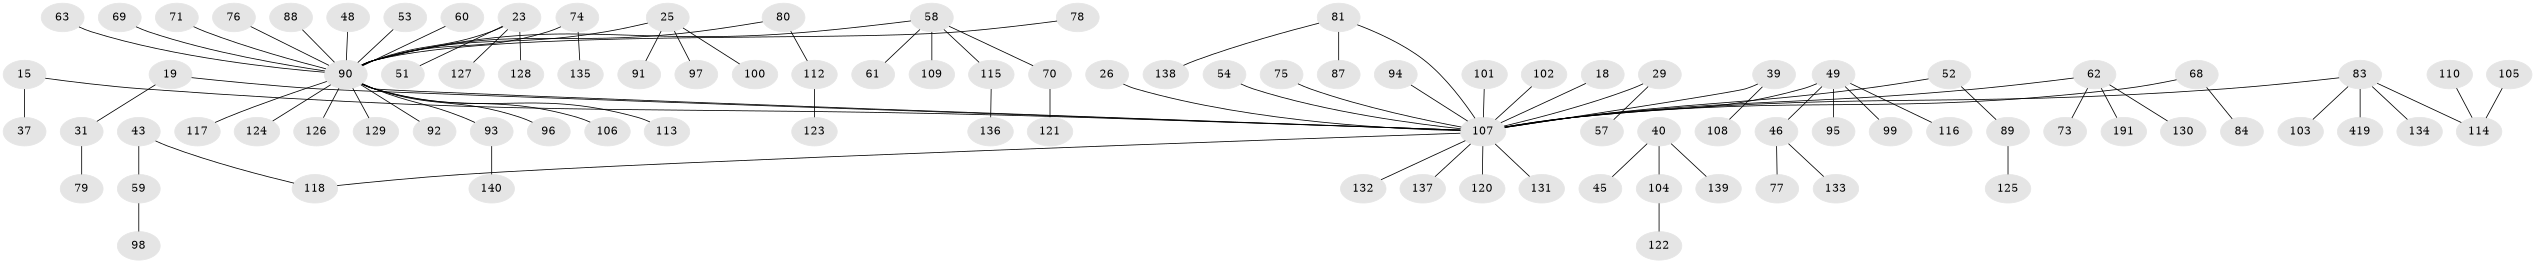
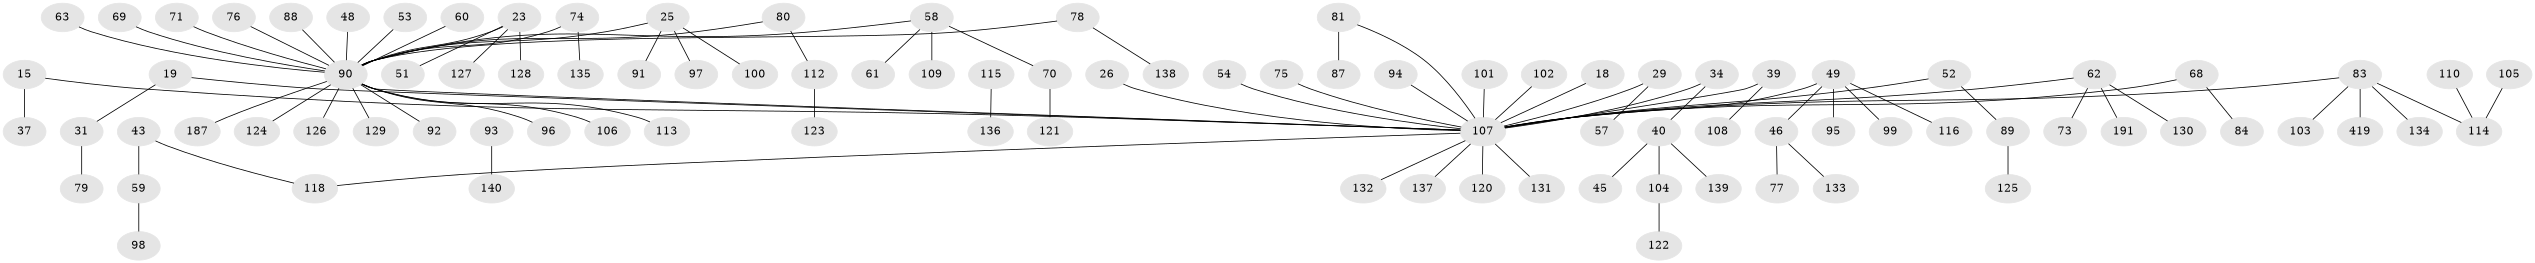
  graph {
    node [color=gray90 style=filled]
    15
    37
    107 [super="+32+27+10+21+11+22"]
    118
    120
    131
    132
    137
    18 [super="+12"]
    19
    31
    79
    23
    51
    90 [super="+85+38+41+82"]
    127
    128
    92
    93
    96
    106
    113
-   117
+   117 [label=187]
    124
    126
    129
    25
    91
    97
    100
    26
    29
    57
+   34
    40
    45
    104
    139
    39
    108
    122
    43
    59
    98
    48
    49 [super="+6"]
    n47 [label=46]
    95
    99
    116
    77
    133
    52
    89
    125
    53
    54
    58 [super="+24"]
    61
    70
    109
    115
    121
    136
    60
    62 [super="+55+50"]
    73
    n68 [label=191]
    130
    63
    68
    84
    69
    71
    74
    135
    75
    76
    78
    138
    80 [super="+30"]
    112
    123
    81
    87
    83 [super="+46+72"]
    103
    114 [super="+44+86"]
    n89 [label=419]
    134
    88
    140
    94
    101
    102
    105
    110
    15 -- 37
    15 -- 107
    107 -- 118
    107 -- 120
    107 -- 131
    107 -- 132
    107 -- 137
    18 -- 107
    19 -- 107
    19 -- 31
    31 -- 79
    23 -- 51
    23 -- 90
    23 -- 127
    23 -- 128
    90 -- 107
    90 -- 92
-   90 -- 93
    90 -- 96
    90 -- 106
    90 -- 113
    90 -- 117
    90 -- 124
    90 -- 126
    90 -- 129
    93 -- 140
    25 -- 90
    25 -- 91
    25 -- 97
    25 -- 100
    26 -- 107
    29 -- 107
    29 -- 57
+   34 -- 107
+   34 -- 40
    40 -- 45
    40 -- 104
    40 -- 139
    104 -- 122
    39 -- 107
    39 -- 108
    43 -- 118
    43 -- 59
    59 -- 98
    48 -- 90
    49 -- 107
    49 -- n47
    49 -- 95
    49 -- 99
    49 -- 116
    n47 -- 77
    n47 -- 133
    52 -- 107
    52 -- 89
    89 -- 125
    53 -- 90
    54 -- 107
    58 -- 90
    58 -- 61
    58 -- 70
    58 -- 109
-   58 -- 115
    70 -- 121
    115 -- 136
    60 -- 90
    62 -- 107
    62 -- 73
    62 -- n68
    62 -- 130
    63 -- 90
    68 -- 107
    68 -- 84
    69 -- 90
    71 -- 90
    74 -- 90
    74 -- 135
    75 -- 107
    76 -- 90
    78 -- 90
-   81 -- 138
+   78 -- 138
    80 -- 90
    80 -- 112
    112 -- 123
    81 -- 107
    81 -- 87
    83 -- 107
    83 -- 103
    83 -- 114
    83 -- n89
    83 -- 134
    88 -- 90
    94 -- 107
    101 -- 107
    102 -- 107
    105 -- 114
    110 -- 114
  }
